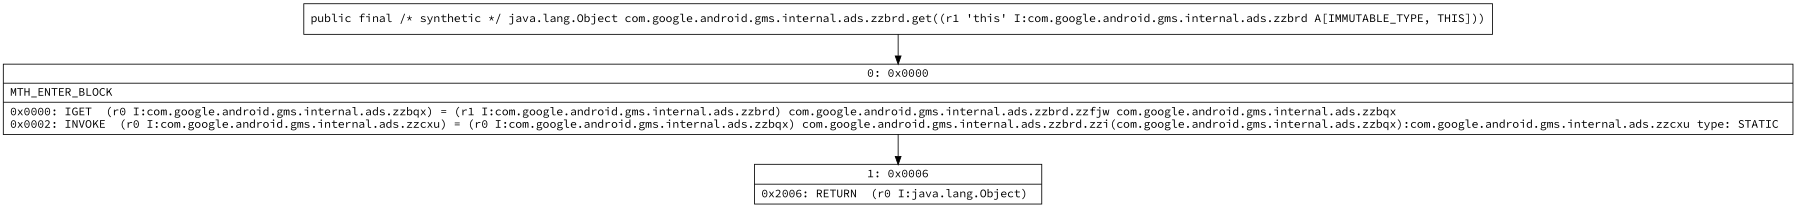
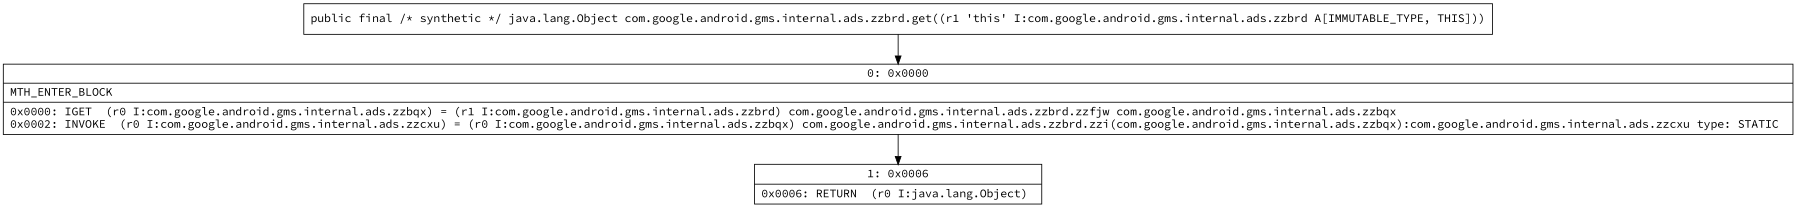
  digraph {
    fontname="Source Code Pro"
    node [shape=record fontname="Source Code Pro"]
    edge [fontname="Source Code Pro"]
    n1 [label="{0\:\ 0x0000|MTH_ENTER_BLOCK\l|0x0000: IGET  (r0 I:com.google.android.gms.internal.ads.zzbqx) = (r1 I:com.google.android.gms.internal.ads.zzbrd) com.google.android.gms.internal.ads.zzbrd.zzfjw com.google.android.gms.internal.ads.zzbqx \l0x0002: INVOKE  (r0 I:com.google.android.gms.internal.ads.zzcxu) = (r0 I:com.google.android.gms.internal.ads.zzbqx) com.google.android.gms.internal.ads.zzbrd.zzi(com.google.android.gms.internal.ads.zzbqx):com.google.android.gms.internal.ads.zzcxu type: STATIC \l}"]
-   n2 [label="{1\:\ 0x0006|0x2006: RETURN  (r0 I:java.lang.Object) \l}"]
+   n2 [label="{1\:\ 0x0006|0x0006: RETURN  (r0 I:java.lang.Object) \l}"]
    n3 [label="{public final \/* synthetic *\/ java.lang.Object com.google.android.gms.internal.ads.zzbrd.get((r1 'this' I:com.google.android.gms.internal.ads.zzbrd A[IMMUTABLE_TYPE, THIS])) }"]
    n1 -> n2
    n3 -> n1
  }
